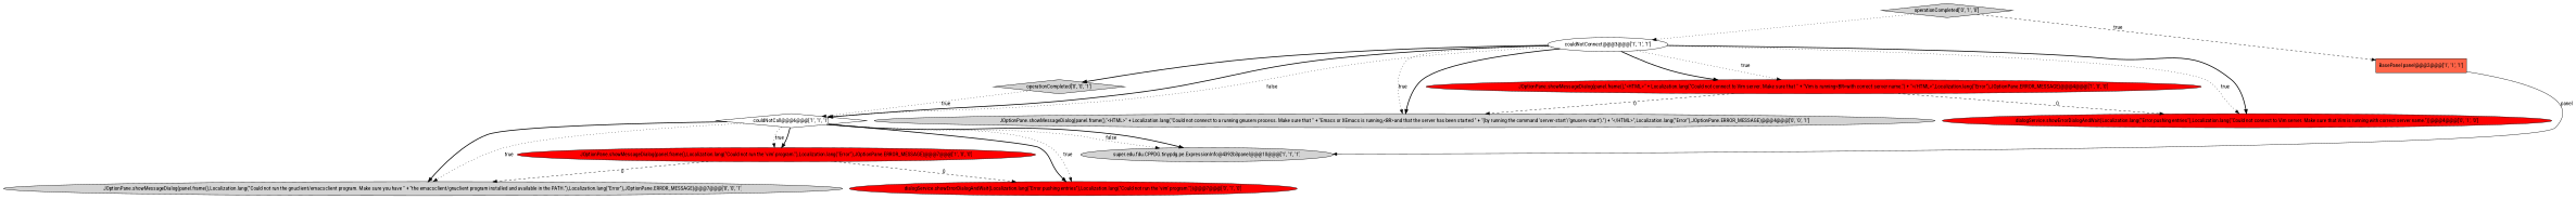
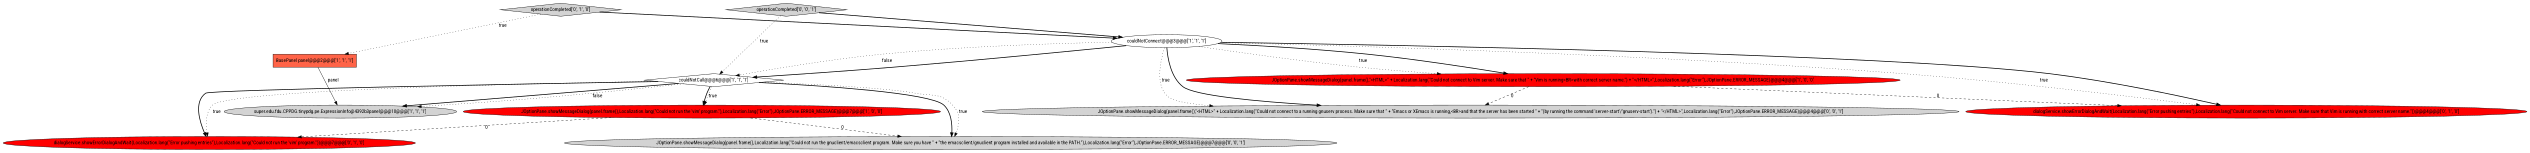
  digraph {
    fontname="Roboto Condensed"
    node [fillcolor=lightgray fontname="Roboto Condensed" shape=ellipse style=filled]
    edge [fontname="Roboto Condensed" style=bold]
    n1 [fillcolor=red label="dialogService.showErrorDialogAndWait(Localization.lang(\"Error pushing entries\"),Localization.lang(\"Could not connect to Vim server. Make sure that Vim is running with correct server name.\"))@@@4@@@['0', '1', '0']"]
    n2 [label="operationCompleted['0', '0', '1']" shape=diamond]
    n3 [fillcolor=white label="couldNotConnect@@@3@@@['1', '1', '1']"]
    n4 [fillcolor=white label="couldNotCall@@@6@@@['1', '1', '1']" shape=diamond]
    n5 [label="JOptionPane.showMessageDialog(panel.frame(),\"<HTML>\" + Localization.lang(\"Could not connect to a running gnuserv process. Make sure that \" + \"Emacs or XEmacs is running,<BR>and that the server has been started \" + \"(by running the command 'server-start'/'gnuserv-start').\") + \"</HTML>\",Localization.lang(\"Error\"),JOptionPane.ERROR_MESSAGE)@@@4@@@['0', '0', '1']"]
    n6 [fillcolor=red label="JOptionPane.showMessageDialog(panel.frame(),\"<HTML>\" + Localization.lang(\"Could not connect to Vim server. Make sure that \" + \"Vim is running<BR>with correct server name.\") + \"</HTML>\",Localization.lang(\"Error\"),JOptionPane.ERROR_MESSAGE)@@@4@@@['1', '0', '0']"]
    n7 [fillcolor=tomato label="BasePanel panel@@@2@@@['1', '1', '1']" shape=box]
    n8 [label="super.edu.fdu.CPPDG.tinypdg.pe.ExpressionInfo@4392b3panel@@@10@@@['1', '1', '1']"]
    n9 [label="JOptionPane.showMessageDialog(panel.frame(),Localization.lang(\"Could not run the gnuclient/emacsclient program. Make sure you have \" + \"the emacsclient/gnuclient program installed and available in the PATH.\"),Localization.lang(\"Error\"),JOptionPane.ERROR_MESSAGE)@@@7@@@['0', '0', '1']"]
    n10 [fillcolor=red label="JOptionPane.showMessageDialog(panel.frame(),Localization.lang(\"Could not run the 'vim' program.\"),Localization.lang(\"Error\"),JOptionPane.ERROR_MESSAGE)@@@7@@@['1', '0', '0']"]
    n11 [fillcolor=red label="dialogService.showErrorDialogAndWait(Localization.lang(\"Error pushing entries\"),Localization.lang(\"Could not run the 'vim' program.\"))@@@7@@@['0', '1', '0']"]
    n12 [label="operationCompleted['0', '1', '0']" shape=diamond]
-   n3 -> n2
+   n2 -> n3
    n2 -> n4 [label=true style=dotted]
    n3 -> n1 [label=true style=dotted]
    n3 -> n1
    n3 -> n4
    n3 -> n4 [label=false style=dotted]
    n3 -> n5 [label=true style=dotted]
    n3 -> n5
    n3 -> n6 [label=true style=dotted]
    n3 -> n6
    n4 -> n8
    n4 -> n8 [label=false style=dotted]
    n4 -> n9
    n4 -> n9 [label=true style=dotted]
    n4 -> n10
    n4 -> n10 [label=true style=dotted]
    n4 -> n11
    n4 -> n11 [label=true style=dotted]
    n6 -> n1 [label=0 style=dashed]
    n6 -> n5 [label=0 style=dashed]
    n7 -> n8 [label=panel style=solid]
    n10 -> n9 [label=0 style=dashed]
    n10 -> n11 [label=0 style=dashed]
-   n12 -> n3 [style=dotted]
-   n12 -> n7 [label=true style=dashed]
+   n12 -> n3
+   n12 -> n7 [label=true style=dotted]
  }
